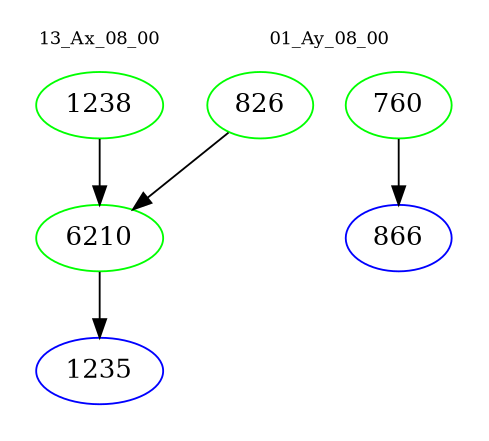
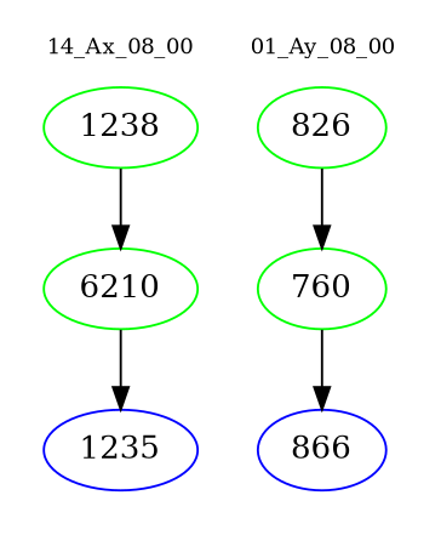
  digraph {
    node [color=green]
    edge [color=black]
    n1 [label=1238]
    n2 [label=6210]
    n3 [color=blue label=1235]
    n4 [label=826]
    n5 [label=760]
    n6 [color=blue label=866]
    subgraph cluster_1 {
      color=white
      fontsize=10
-     label="13_Ax_08_00"
+     label="14_Ax_08_00"
      n1
      n2
      n3
    }
    subgraph cluster_2 {
      color=white
      fontsize=10
      label="01_Ay_08_00"
      n4
      n5
      n6
    }
    n1 -> n2
    n2 -> n3
-   n4 -> n2
+   n4 -> n5
    n5 -> n6
  }
